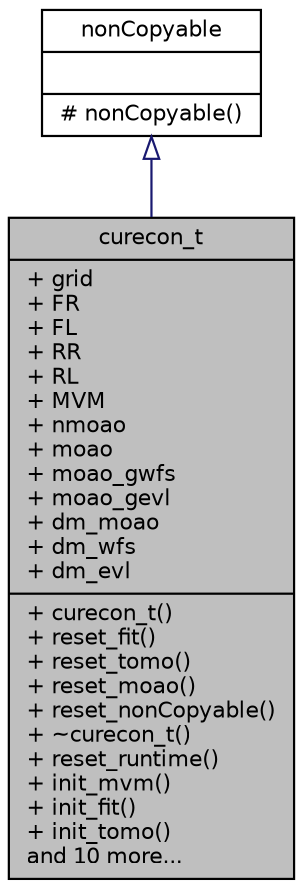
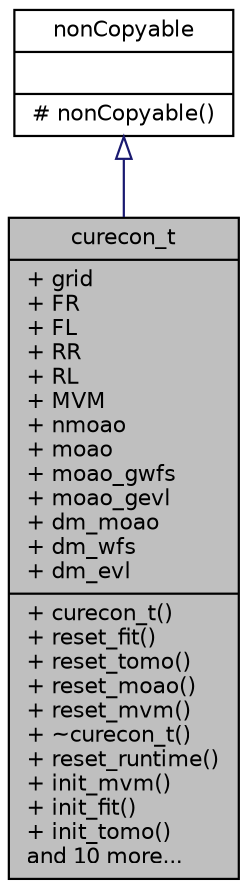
  digraph {
    node [color=black fontname=Helvetica fontsize=10 shape=record]
-   n1 [fillcolor=grey75 fontcolor=black height=0.2 label="{curecon_t\n|+ grid\l+ FR\l+ FL\l+ RR\l+ RL\l+ MVM\l+ nmoao\l+ moao\l+ moao_gwfs\l+ moao_gevl\l+ dm_moao\l+ dm_wfs\l+ dm_evl\l|+ curecon_t()\l+ reset_fit()\l+ reset_tomo()\l+ reset_moao()\l+ reset_nonCopyable()\l+ ~curecon_t()\l+ reset_runtime()\l+ init_mvm()\l+ init_fit()\l+ init_tomo()\land 10 more...\l}" style=filled width=0.4]
+   n1 [fillcolor=grey75 fontcolor=black height=0.2 label="{curecon_t\n|+ grid\l+ FR\l+ FL\l+ RR\l+ RL\l+ MVM\l+ nmoao\l+ moao\l+ moao_gwfs\l+ moao_gevl\l+ dm_moao\l+ dm_wfs\l+ dm_evl\l|+ curecon_t()\l+ reset_fit()\l+ reset_tomo()\l+ reset_moao()\l+ reset_mvm()\l+ ~curecon_t()\l+ reset_runtime()\l+ init_mvm()\l+ init_fit()\l+ init_tomo()\land 10 more...\l}" style=filled width=0.4]
    n2 [height=0.2 label="{nonCopyable\n||# nonCopyable()\l}" width=0.4]
    n2 -> n1 [arrowtail=onormal color=midnightblue dir=back fontname=Helvetica fontsize=10 labelfontname=Helvetica labelfontsize=10 style=solid]
  }
